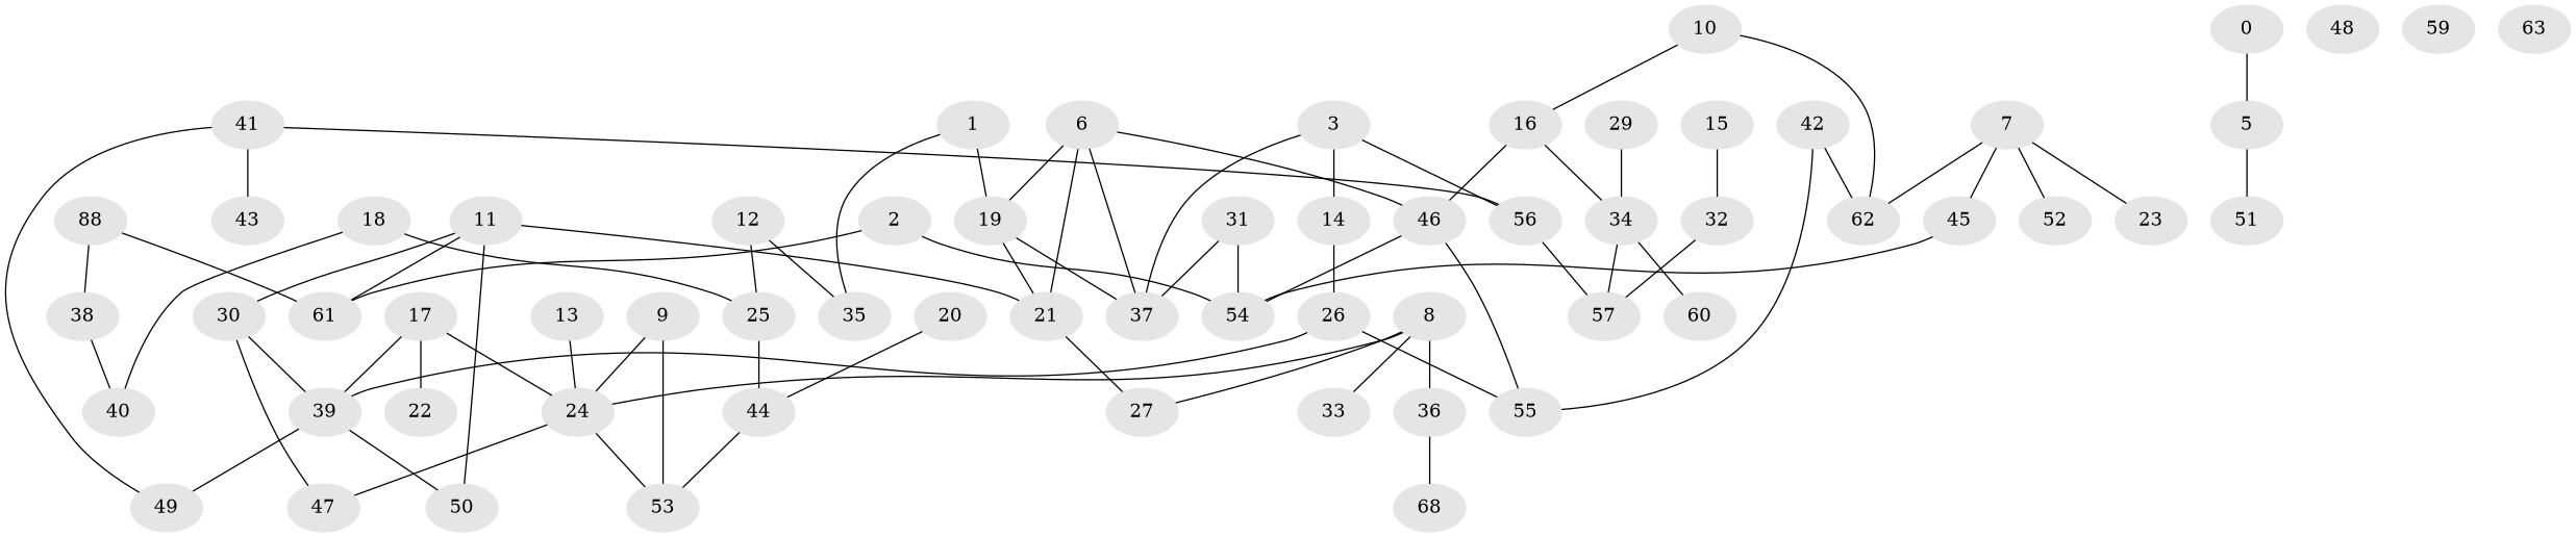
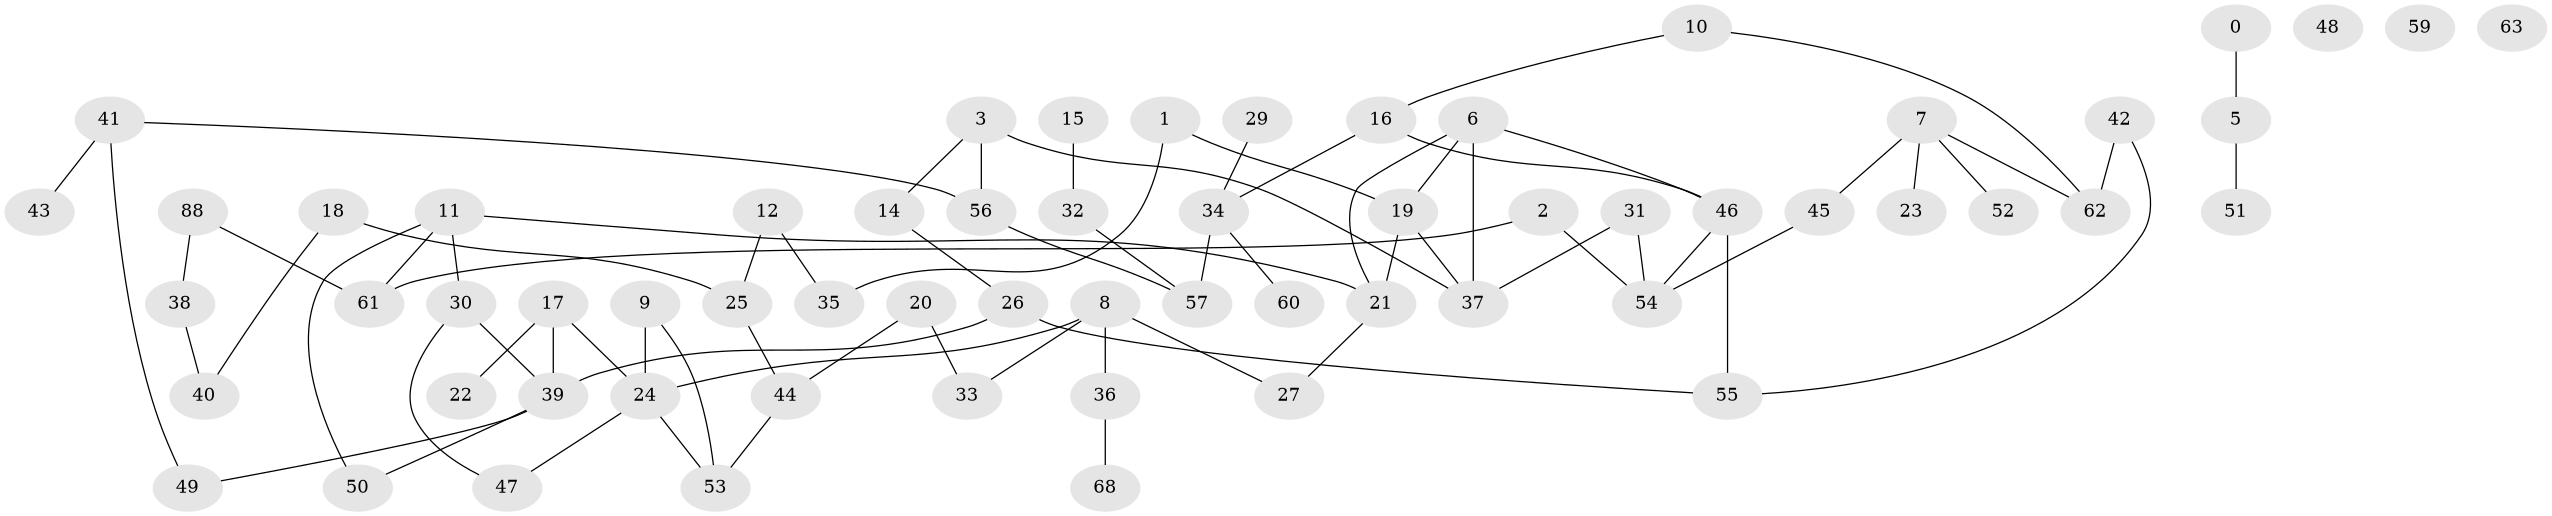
  graph {
    node [color=gray90 style=filled]
    1
    19
    35
    37
    21
    2
    54
    61
    3
    14
    56
    26
    57
    n14 [label=0]
    5
    51
    6
    46
    27
    55
    7
    23
    45
    52
    62
    8
    24
    33
    36
    53
    47
    n32 [label=68]
    9
    10
    16
    34
    11
    30
    50
    39
    12
    25
    44
-   13
    15
    32
    60
    17
    22
    49
    18
    40
    20
    n54 [label=88]
    38
    29
    31
    41
    43
    42
    48
    59
    63
    1 -- 19
    1 -- 35
    19 -- 37
    19 -- 21
    21 -- 27
    2 -- 54
    2 -- 61
    3 -- 37
    3 -- 14
    3 -- 56
    14 -- 26
    56 -- 57
    26 -- 55
    26 -- 39
    n14 -- 5
    5 -- 51
    6 -- 19
    6 -- 37
    6 -- 21
    6 -- 46
    46 -- 54
    46 -- 55
    7 -- 23
    7 -- 45
    7 -- 52
    7 -- 62
    45 -- 54
    8 -- 27
    8 -- 24
    8 -- 33
    8 -- 36
    24 -- 53
    24 -- 47
    36 -- n32
    9 -- 24
    9 -- 53
    10 -- 62
    10 -- 16
    16 -- 46
    16 -- 34
    34 -- 57
    34 -- 60
    11 -- 21
    11 -- 61
    11 -- 30
    11 -- 50
    30 -- 47
    30 -- 39
    39 -- 50
    39 -- 49
    12 -- 35
    12 -- 25
    25 -- 44
    44 -- 53
-   13 -- 24
    15 -- 32
    32 -- 57
    17 -- 24
    17 -- 39
    17 -- 22
    18 -- 25
    18 -- 40
+   20 -- 33
    20 -- 44
    n54 -- 61
    n54 -- 38
    38 -- 40
    29 -- 34
    31 -- 37
    31 -- 54
    41 -- 56
    41 -- 49
    41 -- 43
    42 -- 55
    42 -- 62
  }
